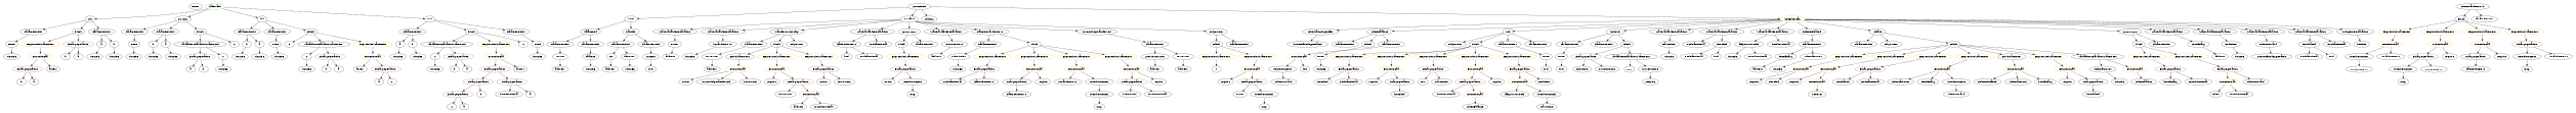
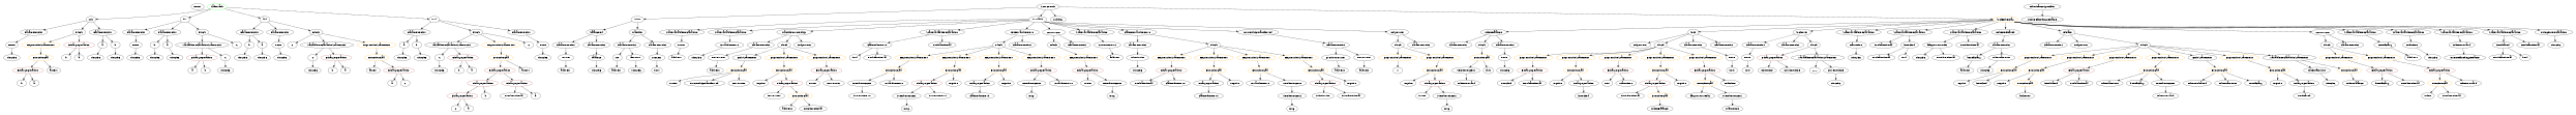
  strict digraph {
    node [color=black]
    Enter [height=0.5 width=0.83628 color=""]
    n2 [height=0.5 label=uint256 width=1.0442]
    n3 [height=0.5 label=ParameterList width=1.7095]
    n4 [height=0.5 label=None width=0.85014]
    n5 [height=0.5 label=uint256 width=1.0442]
    n6 [height=0.5 label=ParameterList width=1.7095]
    n7 [height=0.5 label=b width=0.75]
    n8 [height=0.5 label=a width=0.75]
    n9 [height=0.5 label=uint256 width=1.0442]
    n10 [height=0.5 label=uint256 width=1.0442]
    n11 [height=0.5 label=None width=0.85014]
    n12 [height=0.5 label=uint256 width=1.0442]
    n13 [height=0.5 label=reward_TOD10 width=1.9313]
    n14 [height=0.5 label=uint256 width=1.0442]
    n15 [height=0.5 label=ParameterList width=1.7095]
    n16 [height=0.5 label=newOwner width=1.4046]
    n17 [height=0.5 label=address width=1.0996]
    n18 [height=0.5 label=UnaryOperation width=1.9452]
    n19 [height=0.5 label=claimed_TOD10 width=2.0145]
    n20 [color=brown height=0.5 label=BinaryOperation width=1.9867]
    n21 [height=0.5 label=submission width=1.46]
    n22 [height=0.5 label=NumberLiteral width=1.765]
    n23 [height=0.5 label=balanceOf width=1.3491]
    n24 [height=0.5 label=ParameterList width=1.7095]
    n25 [height=0.5 label=ParameterList width=1.7095]
    n26 [height=0.5 label=_owner width=1.0719]
    n27 [height=0.5 label=balance width=1.0719]
    n28 [height=0.5 label=address width=1.0996]
    n29 [height=0.5 label=uint256 width=1.0442]
    n30 [color=orange height=0.5 label=ExpressionStatement width=2.458]
    n31 [color=brown height=0.5 label=BinaryOperation width=1.9867]
    n32 [height=0.5 label=beneficiary width=1.4184]
    n33 [height=0.5 label=NumberLiteral width=1.765]
    n34 [height=0.5 label=reward_TOD10 width=1.9313]
    n35 [height=0.5 label=require width=1.0026]
    n36 [height=0.5 label=StateVariableDeclaration width=2.8184]
    n37 [height=0.5 label=owner width=0.93331]
    n38 [height=0.5 label=address width=1.0996]
    n39 [height=0.5 label=uint256 width=1.0442]
    n40 [height=0.5 label=InheritanceSpecifier width=2.3333]
    n41 [height=0.5 label=UserDefinedTypeName width=2.7214]
    n42 [height=0.5 label=address width=1.0996]
    n43 [height=0.5 label=isReleased width=1.3907]
    n44 [height=0.5 label=TokenReleased width=1.8897]
    n45 [height=0.5 label=c width=0.75]
    n46 [height=0.5 label=uint256 width=1.0442]
    n47 [height=0.5 label=owner width=0.93331]
    n48 [color=orange height=0.5 label=ExpressionStatement width=2.458]
    n49 [color=brown height=0.5 label=BinaryOperation width=1.9867]
    n50 [color=orange height=0.5 label=FunctionCall width=1.6125]
    n51 [height=0.5 label=token_reward width=1.7095]
    n52 [height=0.5 label=token width=0.864]
    n53 [height=0.5 label=NumberLiteral width=1.765]
    n54 [height=0.5 label=require width=1.0026]
    n55 [height=0.5 label=msg width=0.75]
    n56 [color=brown height=0.5 label=BinaryOperation width=1.9867]
    n57 [height=0.5 label=MemberAccess width=1.9174]
    n58 [height=0.5 label=reward_TOD10 width=1.9313]
    n59 [height=0.5 label=msg width=0.75]
    n60 [height=0.5 label=c width=0.75]
    n61 [height=0.5 label=uint256 width=1.0442]
    n62 [height=0.5 label=MemberAccess width=1.9174]
    n63 [height=0.5 label=BooleanLiteral width=1.7788]
    n64 [color=brown height=0.5 label=BinaryOperation width=1.9867]
    n65 [height=0.5 label=b width=0.75]
    n66 [height=0.5 label=a width=0.75]
    n67 [color=orange height=0.5 label=ExpressionStatement width=2.458]
    n68 [color=orange height=0.5 label=FunctionCall width=1.6125]
    n69 [height=0.5 label=require width=1.0026]
    n70 [height=0.5 label=isLocked width=1.2521]
    n71 [height=0.5 label=StateVariableDeclaration width=2.8184]
    n72 [height=0.5 label=b width=0.75]
    n73 [height=0.5 label=b width=0.75]
    n74 [color=orange height=0.5 label=ExpressionStatement width=2.458]
    n75 [color=brown height=0.5 label=BinaryOperation width=1.9867]
    n76 [height=0.5 label=isLocked width=1.2521]
    n77 [height=0.5 label=BooleanLiteral width=1.7788]
    n78 [color=brown height=0.5 label=BinaryOperation width=1.9867]
    n79 [height=0.5 label=BooleanLiteral width=1.7788]
    n80 [height=0.5 label=claimed_TOD10 width=2.0145]
    n81 [height=0.5 label=address width=1.0996]
    n82 [height=0.5 label=Block width=0.90558]
    n83 [color=orange height=0.5 label=ExpressionStatement width=2.458]
    n84 [color=orange height=0.5 label=ExpressionStatement width=2.458]
    n85 [color=orange height=0.5 label=ExpressionStatement width=2.458]
    n86 [color=orange height=0.5 label=ExpressionStatement width=2.458]
    n87 [color=orange height=0.5 label=FunctionCall width=1.6125]
    n88 [color=orange height=0.5 label=FunctionCall width=1.6125]
    n89 [color=orange height=0.5 label=FunctionCall width=1.6125]
    n90 [height=0.5 label=MemberAccess width=1.9174]
    n91 [height=0.5 label=reward_TOD10 width=1.9313]
    n92 [color=brown height=0.5 label=BinaryOperation width=1.9867]
    n93 [height=0.5 label=require width=1.0026]
    n94 [height=0.5 label=UnaryOperation width=1.9452]
    n95 [height=0.5 label=require width=1.0026]
    n96 [height=0.5 label=token_amount width=1.765]
    n97 [height=0.5 label=uint256 width=1.0442]
    n98 [height=0.5 label=sub width=0.75]
    n99 [height=0.5 label=Block width=0.90558]
    n100 [height=0.5 label=ParameterList width=1.7095]
    n101 [color=orange height=0.5 label=ExpressionStatement width=2.458]
    n102 [color=brown height=0.5 label=BinaryOperation width=1.9867]
    n103 [height=0.5 label=a width=0.75]
    n104 [height=0.5 label=b width=0.75]
    n105 [color=orange height=0.5 label=FunctionCall width=1.6125]
    n106 [height=0.5 label=a width=0.75]
    n107 [height=0.5 label=uint256 width=1.0442]
    n108 [height=0.5 label=uint256 width=1.0442]
    n109 [height=0.5 label=address width=1.0996]
-   n110 [height=0.5 label=current width=0.75]
+   n110 [height=0.5 label=div width=0.75]
    n111 [height=0.5 label=ParameterList width=1.7095]
    n112 [height=0.5 label=ParameterList width=1.7095]
    n113 [height=0.5 label=Block width=0.90558]
    n114 [height=0.5 label=None width=0.85014]
    n115 [height=0.5 label=b width=0.75]
    n116 [height=0.5 label=a width=0.75]
    n117 [height=0.5 label=VariableDeclarationStatement width=3.3174]
    n118 [height=0.5 label=c width=0.75]
    n119 [height=0.5 label=uint256 width=1.0442]
    n120 [height=0.5 label=uint256 width=1.0442]
    n121 [color=brown height=0.5 label=BinaryOperation width=1.9867]
    n122 [height=0.5 label=c width=0.75]
    n123 [height=0.5 label=fifty_two_weeks width=2.0145]
    n124 [height=0.5 label=MemberAccess width=1.9174]
    n125 [height=0.5 label=owner_TOD10 width=1.862]
    n126 [height=0.5 label=msg width=0.75]
    n127 [color=orange height=0.5 label=ExpressionStatement width=2.458]
    n128 [color=orange height=0.5 label=FunctionCall width=1.6125]
    n129 [color=orange height=0.5 label=FunctionCall width=1.6125]
    n130 [height=0.5 label=lockOver width=1.2521]
    n131 [height=0.5 label=a width=0.75]
    n132 [color=orange height=0.5 label=FunctionCall width=1.6125]
    n133 [height=0.5 label=MemberAccess width=1.9174]
    n134 [color=orange height=0.5 label=FunctionCall width=1.6125]
    n135 [height=0.5 label=require width=1.0026]
    n136 [height=0.5 label=BooleanLiteral width=1.7788]
    n137 [height=0.5 label=submission width=1.46]
    n138 [height=0.5 label=EmitStatement width=1.7788]
    n139 [color=orange height=0.5 label=FunctionCall width=1.6125]
    n140 [height=0.5 label=OwnershipTransferred width=2.6243]
    n141 [height=0.5 label=newOwner width=1.4046]
    n142 [height=0.5 label=None width=0.85014]
    n143 [height=0.5 label=bool width=0.76697]
    n144 [height=0.5 label=onlyOwner width=1.4323]
    n145 [color=brown height=0.5 label=BinaryOperation width=1.9867]
    n146 [height=0.5 label=b width=0.75]
    n147 [height=0.5 label=a width=0.75]
    n148 [height=0.5 label=uint256 width=1.0442]
    n149 [height=0.5 label=Block width=0.90558]
    n150 [color=orange height=0.5 label=ExpressionStatement width=2.458]
    n151 [color=orange height=0.5 label=ExpressionStatement width=2.458]
    n152 [color=orange height=0.5 label=ExpressionStatement width=2.458]
    n153 [color=orange height=0.5 label=ExpressionStatement width=2.458]
    n154 [color=orange height=0.5 label=FunctionCall width=1.6125]
    n155 [color=brown height=0.5 label=BinaryOperation width=1.9867]
    n156 [color=orange height=0.5 label=FunctionCall width=1.6125]
    n157 [color=brown height=0.5 label=BinaryOperation width=1.9867]
    n158 [height=0.5 label=require width=1.0026]
    n159 [height=0.5 label=UnaryOperation width=1.9452]
    n160 [height=0.5 label=now width=0.75]
    n161 [height=0.5 label=start_time width=1.3076]
    n162 [color=brown height=0.5 label=BinaryOperation width=1.9867]
    n163 [height=0.5 label=require width=1.0026]
    n164 [color=orange height=0.5 label=FunctionCall width=1.6125]
    n165 [height=0.5 label=end_time width=1.2382]
    n166 [height=0.5 label=isLocked width=1.2521]
    n167 [height=0.5 label=claimed_TOD10 width=2.0145]
    n168 [height=0.5 label=bool width=0.76697]
    n169 [height=0.5 label=BooleanLiteral width=1.7788]
    n170 [height=0.5 label=ParameterList width=1.7095]
    n171 [height=0.5 label=beneficiary width=1.4184]
    n172 [height=0.5 label=token_amount width=1.765]
    n173 [height=0.5 label=uint256 width=1.0442]
    n174 [height=0.5 label=owner_TOD10 width=1.862]
    n175 [height=0.5 label=assert width=0.89172]
    n176 [height=0.5 label=c width=0.75]
    n177 [color=orange height=0.5 label=ExpressionStatement width=2.458]
    n178 [color=orange height=0.5 label=ExpressionStatement width=2.458]
    n179 [color=brown height=0.5 label=BinaryOperation width=1.9867]
    n180 [height=0.5 label=owner width=0.93331]
    n181 [height=0.5 label=MemberAccess width=1.9174]
    n182 [height=0.5 label=msg width=0.75]
    n183 [height=0.5 label=tokenBalance width=1.6679]
    n184 [height=0.5 label=Block width=0.90558]
    n185 [height=0.5 label=ParameterList width=1.7095]
    n186 [color=orange height=0.5 label=FunctionCall width=1.6125]
    n187 [height=0.5 label=None width=0.85014]
    n188 [height=0.5 label=MemberAccess width=1.9174]
    n189 [height=0.5 label=this width=0.75]
    n190 [height=0.5 label=uint256 width=1.0442]
    n191 [color=orange height=0.5 label=ExpressionStatement width=2.458]
    n192 [height=0.5 label=_ width=0.75]
    n193 [color=orange height=0.5 label=ExpressionStatement width=2.458]
    n194 [color=orange height=0.5 label=FunctionCall width=1.6125]
    n195 [height=0.5 label=require width=1.0026]
    n196 [color=brown height=0.5 label=BinaryOperation width=1.9867]
    n197 [height=0.5 label=newOwner width=1.4046]
    n198 [color=orange height=0.5 label=FunctionCall width=1.6125]
    n199 [height=0.5 label=assert width=0.89172]
    n200 [height=0.5 label=lock width=0.75]
    n201 [height=0.5 label=ParameterList width=1.7095]
    n202 [height=0.5 label=ParameterList width=1.7095]
    n203 [height=0.5 label=ParameterList width=1.7095]
    n204 [height=0.5 label=a width=0.75]
    n205 [height=0.5 label=uint256 width=1.0442]
    n206 [height=0.5 label=VariableDeclarationStatement width=3.3174]
    n207 [height=0.5 label=token width=0.864]
    n208 [height=0.5 label=transfer width=1.0719]
    n209 [height=0.5 label=ParameterList width=1.7095]
    n210 [height=0.5 label=ParameterList width=1.7095]
    n211 [height=0.5 label=_to width=0.75]
    n212 [height=0.5 label=_amount width=0.96103]
    n213 [height=0.5 label=success width=1.1135]
    n214 [color=orange height=0.5 label=FunctionCall width=1.6125]
    n215 [color=brown height=0.5 label=BinaryOperation width=1.9867]
    n216 [height=0.5 label=lockOver width=1.2521]
    n217 [height=0.5 label=ParameterList width=1.7095]
    n218 [height=0.5 label=ParameterList width=1.7095]
    n219 [height=0.5 label=Block width=0.90558]
    n220 [height=0.5 label=None width=0.85014]
    n221 [color=brown height=0.5 label=BinaryOperation width=1.9867]
    n222 [height=0.5 label=VariableDeclarationStatement width=3.3174]
    n223 [height=0.5 label=bool width=0.76697]
    n224 [height=0.5 label=end_time width=1.2382]
    n225 [height=0.5 label=current_time width=1.5848]
    n226 [height=0.5 label=now width=0.75]
    n227 [height=0.5 label=current_time width=1.5848]
    n228 [height=0.5 label=address width=1.0996]
    n229 [height=0.5 label=NumberLiteral width=1.765]
    n230 [height=0.5 label=bool width=0.76697]
    n231 [height=0.5 label=ParameterList width=1.7095]
    n232 [height=0.5 label=uint256 width=1.0442]
    n233 [height=0.5 label=require width=1.0026]
    n234 [height=0.5 label=bool width=0.76697]
    n235 [height=0.5 label=StateVariableDeclaration width=2.8184]
    n236 [height=0.5 label=start_time width=1.3076]
    n237 [height=0.5 label=ParameterList width=1.7095]
    n238 [height=0.5 label=b width=0.75]
    n239 [height=0.5 label=uint256 width=1.0442]
    n240 [height=0.5 label=uint256 width=1.0442]
    n241 [height=0.5 label=claimed_TOD10 width=2.0145]
    n242 [height=0.5 label=ParameterList width=1.7095]
    n243 [height=0.5 label=token_reward width=1.7095]
    n244 [height=0.5 label=address width=1.0996]
    n245 [height=0.5 label=uint256 width=1.0442]
    n246 [color=orange height=0.5 label=ExpressionStatement width=2.458]
    n247 [height=0.5 label=a width=0.75]
    n248 [height=0.5 label=NumberLiteral width=1.765]
    n249 [height=0.5 label=Block width=0.90558]
    n250 [height=0.5 label=Ownable width=1.2105]
    n251 [height=0.5 label=transferOwnership width=2.1947]
    n252 [height=0.5 label=StateVariableDeclaration width=2.8184]
    n253 [height=0.5 label=setReward_TOD10 width=2.3194]
    n254 [height=0.5 label=constructor width=1.4877]
    n255 [height=0.5 label=StateVariableDeclaration width=2.8184]
    n256 [height=0.5 label=claimReward_TOD10 width=2.5689]
    n257 [height=0.5 label=OwnershipTransferred width=2.6243]
    n258 [height=0.5 label=onlyOwner width=1.4323]
    n259 [height=0.5 label=ParameterList width=1.7095]
    n260 [height=0.5 label=Block width=0.90558]
    n261 [height=0.5 label=onlyOwner width=1.4323]
    n262 [height=0.5 label=BooleanLiteral width=1.7788]
    n263 [height=0.5 label=ParameterList width=1.7095]
    n264 [height=0.5 label=ParameterList width=1.7095]
    n265 [height=0.5 label=owner_TOD10 width=1.862]
    n266 [height=0.5 label=Block width=0.90558]
    n267 [height=0.5 label=ParameterList width=1.7095]
    n268 [height=0.5 label=Block width=0.90558]
    n269 [height=0.5 label=ParameterList width=1.7095]
    n270 [color=orange height=0.5 label=ExpressionStatement width=2.458]
    n271 [height=0.5 label=address width=1.0996]
    n272 [color=orange height=0.5 label=ExpressionStatement width=2.458]
    n273 [color=orange height=0.5 label=ExpressionStatement width=2.458]
    n274 [height=0.5 label=previousOwner width=1.8759]
    n275 [height=0.5 label=newOwner width=1.4046]
    n276 [color=orange height=0.5 label=ExpressionStatement width=2.458]
    n277 [height=0.5 label=Block width=0.90558]
    n278 [color=orange height=0.5 label=ExpressionStatement width=2.458]
    n279 [height=0.5 label=c width=0.75]
    n280 [color=orange height=0.5 label=FunctionCall width=1.6125]
    n281 [color=brown height=0.5 label=BinaryOperation width=1.9867]
    n282 [height=0.5 label=assert width=0.89172]
    n283 [color=orange height=0.5 label=FunctionCall width=1.6125]
    n284 [height=0.5 label=UnaryOperation width=1.9452]
    n285 [height=0.5 label=isReleased width=1.3907]
    n286 [height=0.5 label=BooleanLiteral width=1.7788]
    n287 [height=0.5 label=add width=0.75]
    n288 [height=0.5 label=Block width=0.90558]
    n289 [height=0.5 label=c width=0.75]
    n290 [height=0.5 label=VariableDeclarationStatement width=3.3174]
    n291 [color=orange height=0.5 label=ExpressionStatement width=2.458]
    n292 [color=brown height=0.5 label=BinaryOperation width=1.9867]
    n293 [height=0.5 label=owner width=0.93331]
    n294 [height=0.5 label=owner width=0.93331]
    n295 [color=brown height=0.5 label=BinaryOperation width=1.9867]
    n296 [height=0.5 label=BooleanLiteral width=1.7788]
    n297 [color=orange height=0.5 label=ExpressionStatement width=2.458]
    n298 [color=orange height=0.5 label=FunctionCall width=1.6125]
    n299 [height=0.5 label=require width=1.0026]
    n300 [height=0.5 label=uint256 width=1.0442]
    n301 [height=0.5 label=fifty_two_weeks width=2.0145]
    n302 [height=0.5 label=uint256 width=1.0442]
    n303 [height=0.5 label=NumberLiteral width=1.765]
    n304 [height=0.5 label=StateVariableDeclaration width=2.8184]
    n305 [height=0.5 label=isLocked width=1.2521]
    n306 [color=orange height=0.5 label=ExpressionStatement width=2.458]
    n307 [color=orange height=0.5 label=FunctionCall width=1.6125]
    n308 [height=0.5 label=token_amount width=1.765]
    n309 [height=0.5 label=beneficiary width=1.4184]
    n310 [height=0.5 label=MemberAccess width=1.9174]
    n311 [height=0.5 label=token_reward width=1.7095]
    n312 [color=orange height=0.5 label=FunctionCall width=1.6125]
    n313 [height=0.5 label=tokenBalance width=1.6679]
    n314 [color=orange height=0.5 label=FunctionCall width=1.6125]
    n315 [height=0.5 label=tokenBalance width=1.6679]
    n316 [height=0.5 label=b width=0.75]
    n317 [height=0.5 label=StateVariableDeclaration width=2.8184]
    n318 [height=0.5 label=NumberLiteral width=1.765]
    n319 [height=0.5 label=onlyOwner width=1.4323]
    n320 [color=brown height=0.5 label=BinaryOperation width=1.9867]
    n321 [height=0.5 label=UserDefinedTypeName width=2.7214]
    n322 [height=0.5 label=solidity width=1.0442]
    n323 [color=brown height=0.5 label=BinaryOperation width=1.9867]
    n324 [color=brown height=0.5 label=BinaryOperation width=1.9867]
    n325 [height=0.5 label=c width=0.75]
    n326 [height=0.5 label=ParameterList width=1.7095]
    n327 [height=0.5 label=None width=0.85014]
    n328 [height=0.5 label=uint256 width=1.0442]
    n329 [color=brown height=0.5 label=BinaryOperation width=1.9867]
    n330 [height=0.5 label=a width=0.75]
    n331 [height=0.5 label=TokenReleased width=1.8897]
    n332 [height=0.5 label=a width=0.75]
    n333 [height=0.5 label=EmitStatement width=1.7788]
    n334 [color=orange height=0.5 label=FunctionCall width=1.6125]
    n335 [height=0.5 label=token_amount width=1.765]
    n336 [height=0.5 label=beneficiary width=1.4184]
    n337 [color=brown height=0.5 label=BinaryOperation width=1.9867]
    n338 [height=0.5 label=MemberAccess width=1.9174]
    n339 [height=0.5 label=msg width=0.75]
    n340 [height=0.5 label=b width=0.75]
    n341 [height=0.5 label=NumberLiteral width=1.765]
    n342 [height=0.5 label=a width=0.75]
    n343 [height=0.5 label=Block width=0.90558]
    n344 [height=0.5 label=newOwner width=1.4046]
    n345 [height=0.5 label=release width=0.98875]
    n346 [height=0.5 label=Block width=0.90558]
    n347 [color=orange height=0.5 label=ExpressionStatement width=2.458]
    n348 [height=0.5 label=VariableDeclarationStatement width=3.3174]
    n349 [height=0.5 label=isReleased width=1.3907]
    n350 [height=0.5 label=bool width=0.76697]
    n351 [color=orange height=0.5 label=lockEtherPay width=1.6679]
    n352 [height=0.5 label=constructor width=1.4877]
    n353 [height=0.5 label=StateVariableDeclaration width=2.8184]
    n354 [height=0.5 label=StateVariableDeclaration width=2.8184]
    n355 [height=0.5 label=StateVariableDeclaration width=2.8184]
    n356 [height=0.5 label=StateVariableDeclaration width=2.8184]
    n357 [height=0.5 label=UsingForDeclaration width=2.4303]
    n358 [height=0.5 label=ParameterList width=1.7095]
    n359 [height=0.5 label=beneficiary width=1.4184]
    n360 [height=0.5 label=end_time width=1.2382]
    n361 [height=0.5 label=token_reward width=1.7095]
    n362 [height=0.5 label=BooleanLiteral width=1.7788]
    n363 [height=0.5 label=uint256 width=1.0442]
    n364 [height=0.5 label=address width=1.0996]
    n365 [height=0.5 label=MemberAccess width=1.9174]
    n366 [color=orange height=0.5 label=FunctionCall width=1.6125]
    n367 [height=0.5 label=start_time width=1.3076]
    n368 [height=0.5 label=mul width=0.75]
    n369 [height=0.5 label=SourceUnit width=1.46]
    n370 [color=green height=0.5 label=SafeMath width=1.2798]
    n3 -> n4
    n4 -> n5
    n6 -> n7
    n6 -> n8
    n7 -> n9
    n8 -> n10
    n11 -> n12
    n13 -> n14
    n16 -> n17
    n18 -> n19
    n20 -> n21
    n20 -> n22
    n23 -> n24
    n23 -> n25
    n24 -> n26
    n25 -> n27
    n26 -> n28
    n27 -> n29
    n30 -> n31
    n31 -> n32
    n31 -> n33
    n36 -> n37
    n37 -> n38
    n40 -> n41
    n45 -> n46
    n48 -> n49
    n49 -> n50
    n49 -> n51
    n50 -> n52
    n50 -> n53
    n56 -> n57
    n56 -> n58
    n57 -> n59
    n60 -> n61
    n62 -> n55
    n64 -> n65
    n64 -> n66
    n67 -> n68
    n68 -> n69
    n68 -> n70
    n71 -> n13
    n74 -> n75
    n75 -> n76
    n75 -> n77
    n78 -> n79
    n78 -> n80
    n82 -> n83
    n82 -> n84
    n82 -> n85
    n82 -> n86
    n83 -> n87
    n84 -> n88
    n85 -> n89
    n86 -> n56
    n87 -> n90
    n87 -> n91
    n88 -> n92
    n88 -> n93
    n89 -> n94
    n89 -> n95
    n90 -> n174
    n92 -> n124
    n92 -> n125
    n94 -> n241
    n96 -> n97
    n98 -> n3
    n98 -> n99
    n98 -> n100
    n99 -> n101
    n99 -> n102
    n100 -> n103
    n100 -> n104
    n101 -> n105
    n102 -> n72
    n102 -> n106
    n103 -> n107
    n104 -> n108
    n105 -> n64
    n105 -> n175
    n110 -> n111
    n110 -> n112
    n110 -> n113
    n111 -> n114
    n112 -> n115
    n112 -> n116
    n113 -> n117
    n113 -> n118
    n114 -> n119
    n115 -> n120
    n116 -> n2
    n117 -> n121
    n117 -> n122
    n121 -> n247
    n121 -> n316
    n122 -> n300
    n124 -> n126
    n127 -> n128
    n128 -> n35
    n128 -> n129
    n129 -> n130
    n132 -> n34
    n132 -> n133
    n133 -> n62
    n134 -> n18
    n134 -> n135
    n137 -> n39
    n138 -> n139
    n139 -> n47
    n139 -> n140
    n139 -> n141
    n142 -> n143
    n145 -> n146
    n145 -> n147
    n149 -> n74
    n149 -> n150
    n149 -> n151
    n149 -> n152
    n149 -> n153
    n150 -> n154
    n151 -> n155
    n152 -> n156
    n153 -> n157
    n154 -> n158
    n154 -> n159
    n155 -> n160
    n155 -> n161
    n156 -> n162
    n156 -> n163
    n157 -> n164
    n157 -> n165
    n159 -> n166
    n162 -> n248
    n162 -> n312
    n164 -> n123
    n164 -> n365
    n167 -> n168
    n167 -> n169
    n170 -> n171
    n170 -> n172
    n171 -> n42
    n172 -> n173
    n177 -> n78
    n178 -> n179
    n179 -> n180
    n179 -> n181
    n181 -> n182
    n183 -> n15
    n183 -> n184
    n183 -> n185
    n184 -> n186
    n185 -> n187
    n186 -> n188
    n186 -> n189
    n187 -> n190
    n188 -> n243
    n191 -> n192
    n193 -> n194
    n194 -> n195
    n194 -> n196
    n196 -> n197
    n196 -> n198
    n198 -> n228
    n198 -> n229
    n200 -> n144
    n200 -> n149
    n200 -> n201
    n200 -> n202
    n201 -> n142
    n203 -> n137
    n204 -> n205
    n206 -> n45
    n206 -> n145
    n207 -> n23
    n207 -> n208
    n208 -> n209
    n208 -> n210
    n209 -> n211
    n209 -> n212
    n210 -> n213
    n211 -> n244
    n212 -> n232
    n213 -> n230
    n214 -> n199
    n214 -> n215
    n215 -> n131
    n215 -> n176
    n216 -> n217
    n216 -> n218
    n216 -> n219
    n217 -> n220
    n219 -> n221
    n219 -> n222
    n220 -> n223
    n221 -> n224
    n221 -> n225
    n222 -> n226
    n222 -> n227
    n227 -> n240
    n231 -> n11
    n235 -> n236
    n236 -> n148
    n237 -> n204
    n237 -> n238
    n238 -> n239
    n246 -> n134
    n249 -> n178
    n250 -> n36
    n250 -> n71
    n250 -> n251
    n250 -> n252
+   n250 -> n253
    n250 -> n254
    n250 -> n255
    n250 -> n256
    n250 -> n257
    n250 -> n258
    n251 -> n259
    n251 -> n260
    n251 -> n261
    n252 -> n167
    n252 -> n262
    n253 -> n82
    n253 -> n263
    n254 -> n249
    n254 -> n264
    n255 -> n265
    n256 -> n203
    n256 -> n266
    n257 -> n267
    n258 -> n268
    n258 -> n269
    n259 -> n16
    n260 -> n138
    n260 -> n193
    n260 -> n270
    n265 -> n271
    n266 -> n177
    n266 -> n246
    n266 -> n272
    n266 -> n273
    n267 -> n274
    n267 -> n275
    n268 -> n191
    n268 -> n276
    n270 -> n320
    n272 -> n132
    n273 -> n298
    n274 -> n109
    n275 -> n81
    n276 -> n366
    n277 -> n206
    n277 -> n278
    n277 -> n279
    n278 -> n280
    n280 -> n281
    n280 -> n282
    n281 -> n323
    n281 -> n324
    n283 -> n54
    n283 -> n284
    n284 -> n285
    n287 -> n6
    n287 -> n231
    n287 -> n288
    n288 -> n289
    n288 -> n290
    n288 -> n291
    n290 -> n60
    n290 -> n292
    n291 -> n214
    n292 -> n73
    n292 -> n332
    n295 -> n43
    n295 -> n296
    n297 -> n295
    n298 -> n20
    n298 -> n299
    n301 -> n302
    n301 -> n303
    n304 -> n136
    n304 -> n305
    n305 -> n63
    n305 -> n234
    n306 -> n307
    n307 -> n308
    n307 -> n309
    n307 -> n310
    n310 -> n311
    n312 -> n313
    n314 -> n315
    n317 -> n301
    n317 -> n318
    n320 -> n294
    n320 -> n344
    n323 -> n329
    n323 -> n340
    n324 -> n341
    n324 -> n342
    n326 -> n327
    n327 -> n328
    n329 -> n325
    n329 -> n330
    n331 -> n170
    n333 -> n334
    n334 -> n44
    n334 -> n335
    n334 -> n336
    n337 -> n293
    n337 -> n338
    n338 -> n339
    n343 -> n30
    n343 -> n48
    n345 -> n242
    n345 -> n319
    n345 -> n346
    n346 -> n67
    n346 -> n127
    n346 -> n297
    n346 -> n306
    n346 -> n333
    n346 -> n347
    n346 -> n348
    n347 -> n283
    n348 -> n96
    n348 -> n314
    n349 -> n286
    n349 -> n350
-   n351 -> n40
    n351 -> n183
    n351 -> n200
    n351 -> n216
    n351 -> n235
    n351 -> n304
    n351 -> n317
    n351 -> n331
    n351 -> n345
    n351 -> n352
    n351 -> n353
    n351 -> n354
    n351 -> n355
    n351 -> n356
    n351 -> n357
    n352 -> n343
    n352 -> n358
    n353 -> n359
    n354 -> n360
    n355 -> n361
    n356 -> n349
    n356 -> n362
    n357 -> n363
    n359 -> n364
    n360 -> n245
    n361 -> n321
    n365 -> n367
    n366 -> n233
    n366 -> n337
    n368 -> n237
    n368 -> n277
    n368 -> n326
    n369 -> n207
    n369 -> n250
    n369 -> n322
    n369 -> n351
    n370 -> n98
    n370 -> n110
    n370 -> n287
    n370 -> n368
  }
